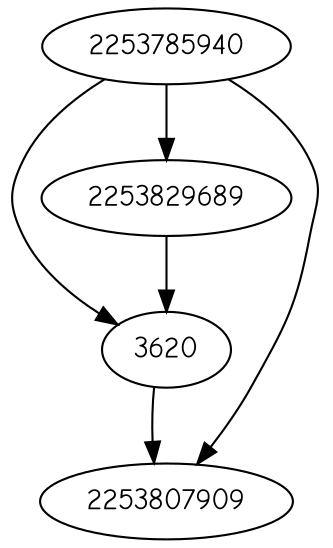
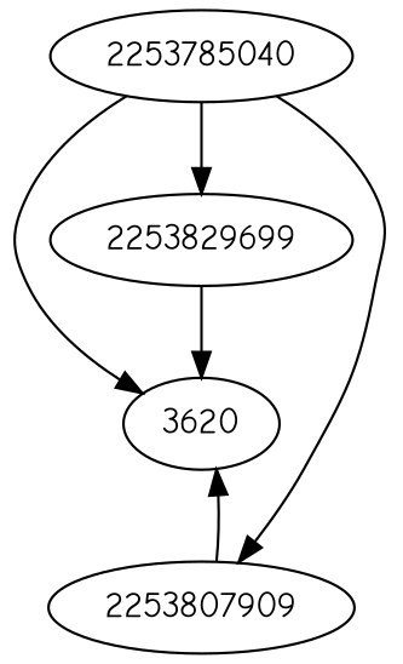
  strict digraph {
    fontname="Comic Neue"
    node [fontname="Comic Neue"]
    edge [fontname="Comic Neue"]
    n1 [label=3620]
-   2253785040 [label=2253785940]
+   2253785040
    2253807909
-   2253829689
+   2253829689 [label=2253829699]
    2253785040 -> n1
    2253785040 -> 2253807909
    2253785040 -> 2253829689
-   n1 -> 2253807909
+   2253807909 -> n1
    2253829689 -> n1
  }
